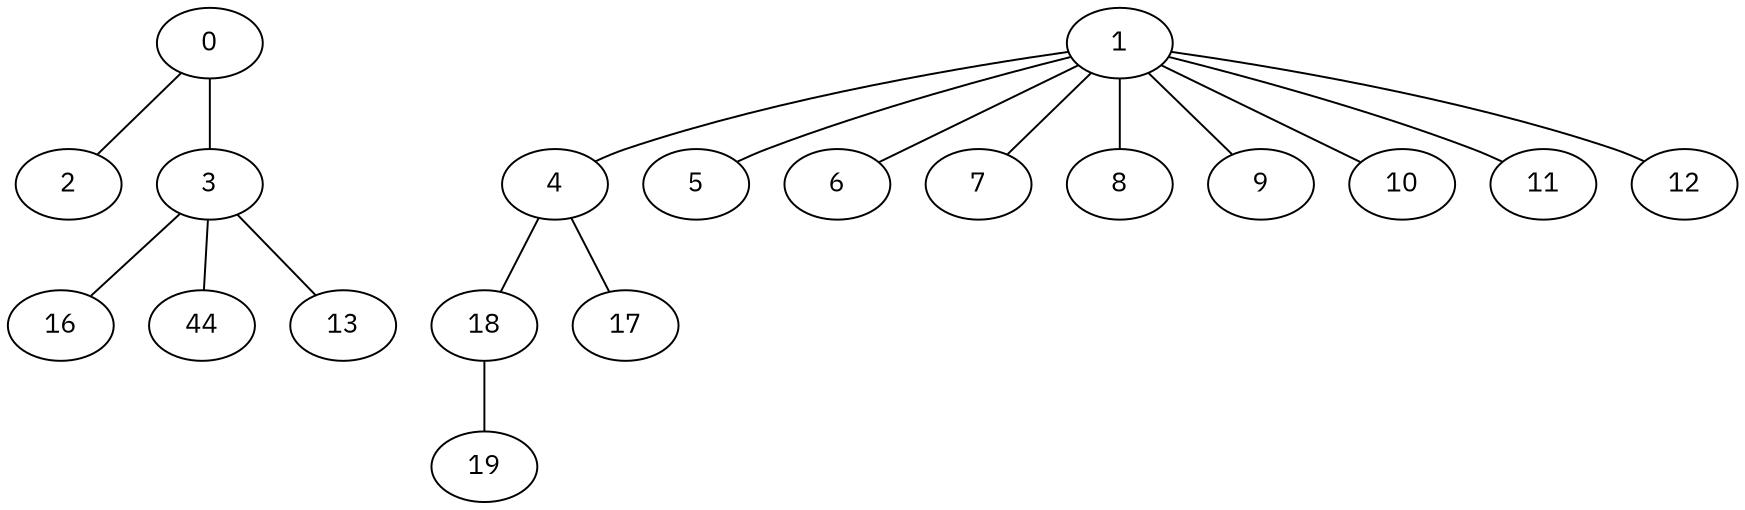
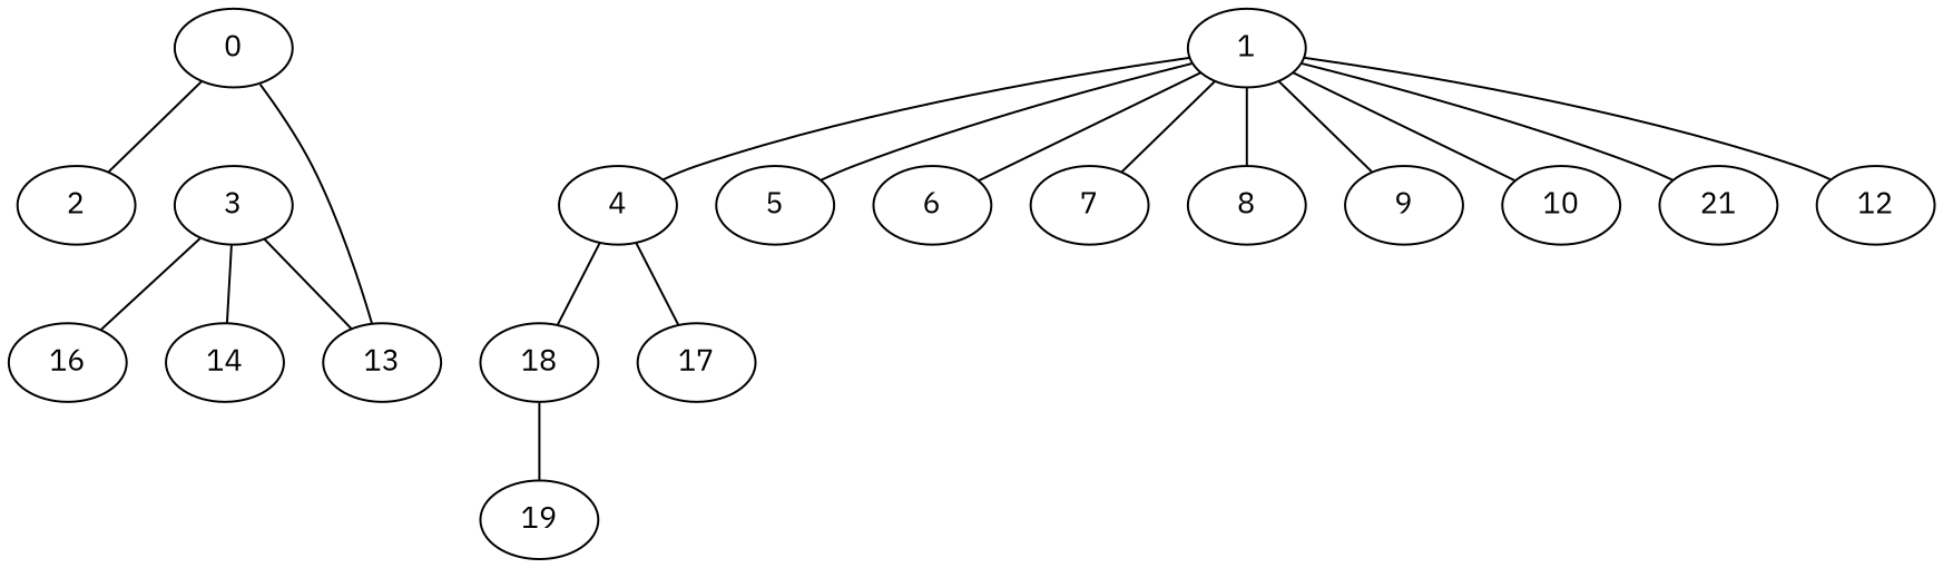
  graph {
    fontname="IBM Plex Sans"
    node [fontname="IBM Plex Sans"]
    edge [fontname="IBM Plex Sans"]
    0
    2
    3
    1
    4
    5
    6
    7
    8
    9
    10
-   11
+   11 [label=21]
    12
    16
    13
-   14 [label=44]
+   14
    18
    17
    19
    0 -- 2
-   0 -- 3
+   0 -- 13
    3 -- 16
    3 -- 13
    3 -- 14
    1 -- 4
    1 -- 5
    1 -- 6
    1 -- 7
    1 -- 8
    1 -- 9
    1 -- 10
    1 -- 11
    1 -- 12
    4 -- 18
    4 -- 17
    18 -- 19
  }
